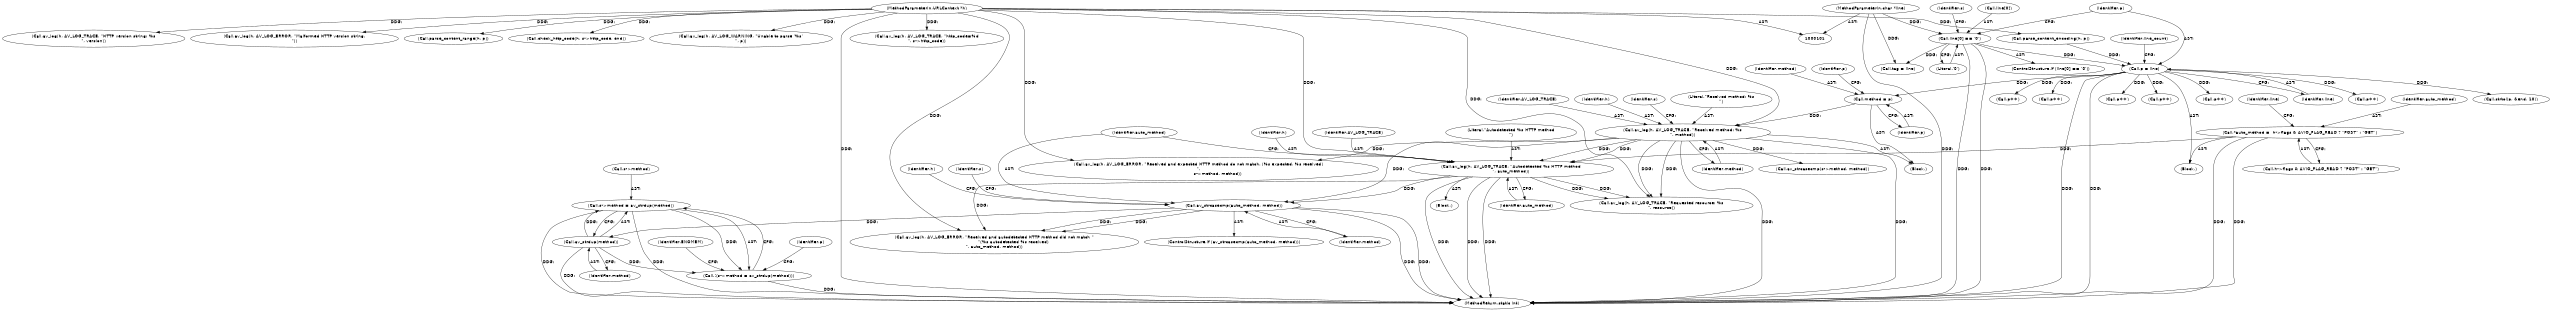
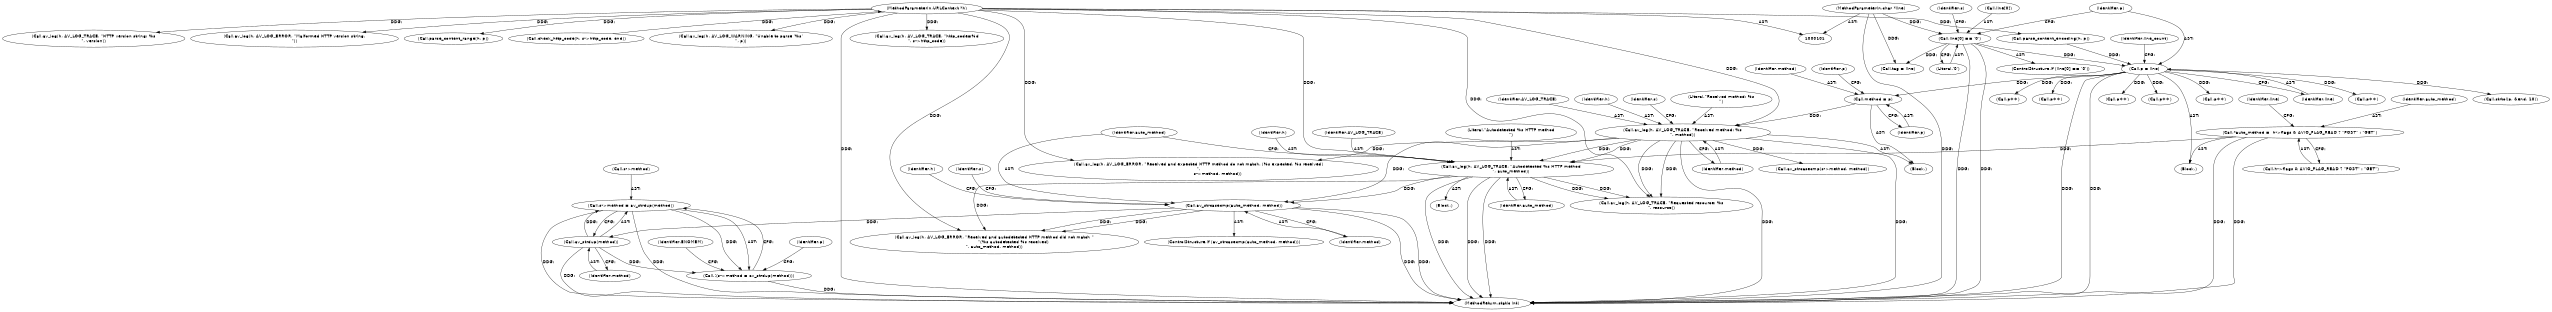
  digraph {
    fontname="DejaVu Sans"
    node [fontname="DejaVu Sans"]
    edge [fontname="DejaVu Sans"]
    n1 [label="(Call,s->method = av_strdup(method))"]
    n2 [label="(Call,av_strdup(method))"]
    n3 [label="(Call,!(s->method = av_strdup(method)))"]
    n4 [label="(MethodReturn,static int)"]
    n5 [label="(Identifier,method)"]
    n6 [label="(Call,av_strcasecmp(auto_method, method))"]
    n7 [label="(Call,av_log(h, AV_LOG_ERROR, \"Received and autodetected HTTP method did not match \"\n                           \"(%s autodetected %s received)\n\", auto_method, method))"]
    n8 [label="(ControlStructure,if (av_strcasecmp(auto_method, method)))"]
    n9 [label="(Identifier,method)"]
    n10 [label="(Call,av_log(h, AV_LOG_TRACE, \"Autodetected %s HTTP method\n\", auto_method))"]
    n11 [label="(Block,)"]
    n12 [label="(Call,av_log(h, AV_LOG_TRACE, \"Requested resource: %s\n\", resource))"]
    n13 [label="(Identifier,auto_method)"]
    n14 [label="(Call,av_log(h, AV_LOG_TRACE, \"Received method: %s\n\", method))"]
    n15 [label="(Identifier,method)"]
    n16 [label="(Call,av_strcasecmp(s->method, method))"]
    n17 [label="(Call,av_log(h, AV_LOG_ERROR, \"Received and expected HTTP method do not match. (%s expected, %s received)\n\",\n                           s->method, method))"]
    n18 [label="(Block,)"]
    n19 [label="(MethodParameterIn,URLContext *h)"]
    n20 [label="(Call,av_log(h, AV_LOG_TRACE, \"HTTP version string: %s\n\", version))"]
    n21 [label="(Call,av_log(h, AV_LOG_ERROR, \"Malformed HTTP version string.\n\"))"]
    n22 [label="(Call,parse_content_range(h, p))"]
    n23 [label="(Call,check_http_code(h, s->http_code, end))"]
    n24 [label="(Call,av_log(h, AV_LOG_WARNING, \"Unable to parse '%s'\n\", p))"]
    n25 [label="(Call,parse_content_encoding(h, p))"]
    n26 [label="(Call,av_log(h, AV_LOG_TRACE, \"http_code=%d\n\", s->http_code))"]
    1000101
    n28 [label="(Call,p = line)"]
    n29 [label="(Call,method = p)"]
    n30 [label="(Identifier,p)"]
    n31 [label="(Block,)"]
    n32 [label="(Call,p++)"]
    n33 [label="(Call,p++)"]
    n34 [label="(Call,p++)"]
    n35 [label="(Call,p++)"]
    n36 [label="(Identifier,line)"]
    n37 [label="(Call,p++)"]
    n38 [label="(Call,strtol(p, &end, 10))"]
    n39 [label="(Call,p++)"]
    n40 [label="(Call,line[0] == '\0')"]
    n41 [label="(Call,tag = line)"]
    n42 [label="(ControlStructure,if (line[0] == '\0'))"]
    n43 [label="(Literal,'\0')"]
    n44 [label="(MethodParameterIn,char *line)"]
    n45 [label="(Call,*auto_method =  h->flags & AVIO_FLAG_READ ? \"POST\" : \"GET\")"]
    n46 [label="(Call,h->flags & AVIO_FLAG_READ ? \"POST\" : \"GET\")"]
    n47 [label="(Identifier,s)"]
    n48 [label="(Identifier,h)"]
    n49 [label="(Identifier,p)"]
    n50 [label="(Identifier,h)"]
    n51 [label="(Identifier,p)"]
    n52 [label="(Call,s->method)"]
    n53 [label="(Identifier,s)"]
    n54 [label="(Literal,\"Received method: %s\n\")"]
    n55 [label="(Identifier,s)"]
    n56 [label="(Call,line[0])"]
    n57 [label="(Identifier,h)"]
    n58 [label="(Identifier,p)"]
    n59 [label="(Identifier,AV_LOG_TRACE)"]
    n60 [label="(Identifier,line_count)"]
    n61 [label="(Identifier,auto_method)"]
    n62 [label="(Identifier,AV_LOG_TRACE)"]
    n63 [label="(Identifier,auto_method)"]
    n64 [label="(Identifier,line)"]
    n65 [label="(Identifier,ENOMEM)"]
    n66 [label="(Identifier,method)"]
    n67 [label="(Literal,\"Autodetected %s HTTP method\n\")"]
    n1 -> n2 [label="CFG: "]
    n1 -> n3 [label="AST: "]
    n1 -> n3 [label="DDG: "]
    n1 -> n4 [label="DDG: "]
    n1 -> n4 [label="DDG: "]
    n2 -> n1 [label="AST: "]
    n2 -> n1 [label="DDG: "]
    n2 -> n3 [label="DDG: "]
    n2 -> n4 [label="DDG: "]
    n2 -> n5 [label="CFG: "]
    n3 -> n1 [label="CFG: "]
    n3 -> n4 [label="DDG: "]
    n5 -> n2 [label="AST: "]
    n6 -> n2 [label="DDG: "]
    n6 -> n4 [label="DDG: "]
    n6 -> n4 [label="DDG: "]
    n6 -> n7 [label="DDG: "]
    n6 -> n7 [label="DDG: "]
    n6 -> n8 [label="AST: "]
    n6 -> n9 [label="CFG: "]
    n9 -> n6 [label="AST: "]
    n10 -> n4 [label="DDG: "]
    n10 -> n4 [label="DDG: "]
    n10 -> n4 [label="DDG: "]
    n10 -> n6 [label="DDG: "]
    n10 -> n7 [label="DDG: "]
    n10 -> n11 [label="AST: "]
    n10 -> n12 [label="DDG: "]
    n10 -> n12 [label="DDG: "]
    n10 -> n13 [label="CFG: "]
    n13 -> n10 [label="AST: "]
    n14 -> n4 [label="DDG: "]
    n14 -> n4 [label="DDG: "]
    n14 -> n6 [label="DDG: "]
    n14 -> n10 [label="DDG: "]
    n14 -> n10 [label="DDG: "]
    n14 -> n12 [label="DDG: "]
    n14 -> n12 [label="DDG: "]
    n14 -> n15 [label="CFG: "]
    n14 -> n16 [label="DDG: "]
    n14 -> n17 [label="DDG: "]
    n14 -> n18 [label="AST: "]
    n15 -> n14 [label="AST: "]
    n19 -> n4 [label="DDG: "]
    n19 -> n7 [label="DDG: "]
    n19 -> n10 [label="DDG: "]
    n19 -> n12 [label="DDG: "]
    n19 -> n14 [label="DDG: "]
    n19 -> n17 [label="DDG: "]
    n19 -> n20 [label="DDG: "]
    n19 -> n21 [label="DDG: "]
    n19 -> n22 [label="DDG: "]
-   n19 -> n23 [label="DDG: "]
+   n23 -> n19 [label="DDG: "]
    n19 -> n24 [label="DDG: "]
    n19 -> n25 [label="DDG: "]
    n19 -> n26 [label="DDG: "]
    n19 -> 1000101 [label="AST: "]
    n25 -> n28 [label="DDG: "]
    n28 -> n4 [label="DDG: "]
    n28 -> n4 [label="DDG: "]
    n28 -> n29 [label="DDG: "]
    n28 -> n31 [label="AST: "]
    n28 -> n32 [label="DDG: "]
    n28 -> n33 [label="DDG: "]
    n28 -> n34 [label="DDG: "]
    n28 -> n35 [label="DDG: "]
    n28 -> n36 [label="CFG: "]
    n28 -> n37 [label="DDG: "]
    n28 -> n38 [label="DDG: "]
    n28 -> n39 [label="DDG: "]
    n29 -> n14 [label="DDG: "]
    n29 -> n18 [label="AST: "]
    n29 -> n30 [label="CFG: "]
    n30 -> n29 [label="AST: "]
    n36 -> n28 [label="AST: "]
    n40 -> n4 [label="DDG: "]
    n40 -> n4 [label="DDG: "]
    n40 -> n28 [label="DDG: "]
    n40 -> n41 [label="DDG: "]
    n40 -> n42 [label="AST: "]
    n40 -> n43 [label="CFG: "]
    n43 -> n40 [label="AST: "]
    n44 -> n4 [label="DDG: "]
    n44 -> 1000101 [label="AST: "]
    n44 -> n40 [label="DDG: "]
    n44 -> n41 [label="DDG: "]
    n45 -> n4 [label="DDG: "]
    n45 -> n4 [label="DDG: "]
    n45 -> n10 [label="DDG: "]
    n45 -> n31 [label="AST: "]
    n45 -> n46 [label="CFG: "]
    n46 -> n45 [label="AST: "]
    n47 -> n40 [label="CFG: "]
    n48 -> n14 [label="AST: "]
    n49 -> n28 [label="AST: "]
    n49 -> n40 [label="CFG: "]
    n50 -> n6 [label="CFG: "]
    n51 -> n29 [label="CFG: "]
    n52 -> n1 [label="AST: "]
    n53 -> n14 [label="CFG: "]
    n54 -> n14 [label="AST: "]
    n55 -> n6 [label="CFG: "]
    n56 -> n40 [label="AST: "]
    n57 -> n10 [label="AST: "]
    n58 -> n3 [label="CFG: "]
    n59 -> n10 [label="AST: "]
    n60 -> n28 [label="CFG: "]
    n61 -> n6 [label="AST: "]
    n61 -> n10 [label="CFG: "]
    n62 -> n14 [label="AST: "]
    n63 -> n45 [label="AST: "]
    n64 -> n45 [label="CFG: "]
    n65 -> n3 [label="CFG: "]
    n66 -> n29 [label="AST: "]
    n67 -> n10 [label="AST: "]
  }
